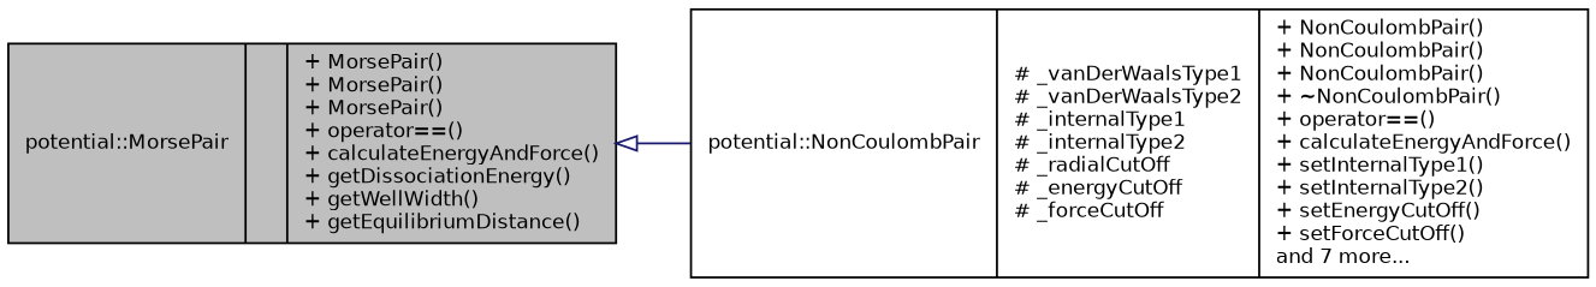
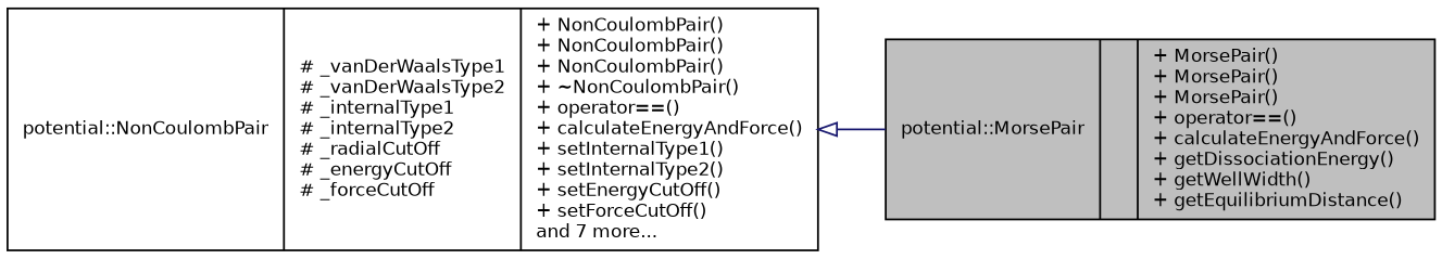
  digraph {
    rankdir=LR
    node [color=black fontname=Helvetica fontsize=10 shape=record style=filled]
    n1 [fillcolor=grey75 fontcolor=black height=0.2 label="{potential::MorsePair\n||+ MorsePair()\l+ MorsePair()\l+ MorsePair()\l+ operator==()\l+ calculateEnergyAndForce()\l+ getDissociationEnergy()\l+ getWellWidth()\l+ getEquilibriumDistance()\l}" width=0.4]
    n2 [fillcolor=white height=0.2 label="{potential::NonCoulombPair\n|# _vanDerWaalsType1\l# _vanDerWaalsType2\l# _internalType1\l# _internalType2\l# _radialCutOff\l# _energyCutOff\l# _forceCutOff\l|+ NonCoulombPair()\l+ NonCoulombPair()\l+ NonCoulombPair()\l+ ~NonCoulombPair()\l+ operator==()\l+ calculateEnergyAndForce()\l+ setInternalType1()\l+ setInternalType2()\l+ setEnergyCutOff()\l+ setForceCutOff()\land 7 more...\l}" width=0.4]
-   n1 -> n2 [arrowtail=onormal color=midnightblue dir=back fontname=Helvetica fontsize=10 labelfontname=Helvetica labelfontsize=10 style=solid]
+   n2 -> n1 [arrowtail=onormal color=midnightblue dir=back fontname=Helvetica fontsize=10 labelfontname=Helvetica labelfontsize=10 style=solid]
  }
